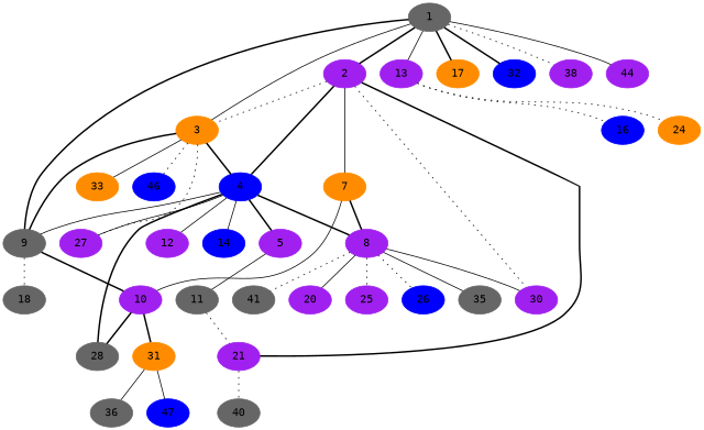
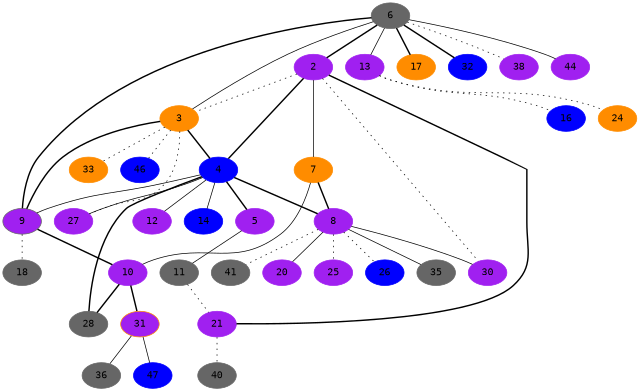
  graph {
    fontname="DejaVu Sans Mono"
    node [color=purple fontname="DejaVu Sans Mono" style=filled]
    edge [fontname="DejaVu Sans Mono" style=bold]
-   1 [color=gray40 super="+34"]
+   1 [color=gray40 super="+34" label=6]
    2 [super="+39"]
    3 [color=darkorange super="+43"]
-   9 [color=gray40]
+   9 [color=gray40 fillcolor=purple]
    13 [super="+23"]
    17 [color=darkorange]
    32 [color=blue]
    38
    44
    4 [color=blue super="+6"]
    7 [color=darkorange]
    21 [super="+29"]
    30 [super="+48"]
    27
    33 [color=darkorange]
    46 [color=blue]
    10 [super="+15"]
    18 [color=gray40 super="+42"]
    16 [color=blue]
    24 [color=darkorange]
    5 [super="+19"]
    8 [super="+22"]
    12
    14 [color=blue]
    28 [color=gray40]
    40 [color=gray40]
    11 [color=gray40]
    20
    25
    26 [color=blue]
    35 [color=gray40 super="+45"]
    41 [color=gray40]
-   31 [color=darkorange super="+37"]
+   31 [color=darkorange super="+37" fillcolor=purple]
    36 [color=gray40]
    47 [color=blue]
    1 -- 2
    1 -- 3 [style=solid]
    1 -- 9
    1 -- 13 [style=solid]
    1 -- 17
    1 -- 32
    1 -- 38 [style=dotted]
    1 -- 44 [style=solid]
    2 -- 3 [style=dotted]
    2 -- 4
    2 -- 7 [style=solid]
    2 -- 21
    2 -- 30 [style=dotted]
    3 -- 9
    3 -- 4
    3 -- 27 [style=dotted]
-   3 -- 33 [style=solid]
+   3 -- 33 [style=dotted]
    3 -- 46 [style=dotted]
    9 -- 10
    9 -- 18 [style=dotted]
    13 -- 16 [style=dotted]
    13 -- 24 [style=dotted]
    4 -- 9 [style=solid]
    4 -- 27 [style=solid]
    4 -- 5
    4 -- 8 [weight=2]
    4 -- 12 [style=solid]
    4 -- 14 [style=solid]
    4 -- 28
    7 -- 10 [style=solid]
    7 -- 8
    21 -- 40 [style=dotted]
    10 -- 28
    10 -- 31
    5 -- 11 [style=solid]
    8 -- 30 [style=solid]
    8 -- 20 [style=solid]
    8 -- 25 [style=dotted]
    8 -- 26 [style=dotted]
    8 -- 35 [style=solid]
    8 -- 41 [style=dotted]
    11 -- 21 [style=dotted]
    31 -- 36 [style=solid]
    31 -- 47 [style=solid]
  }
